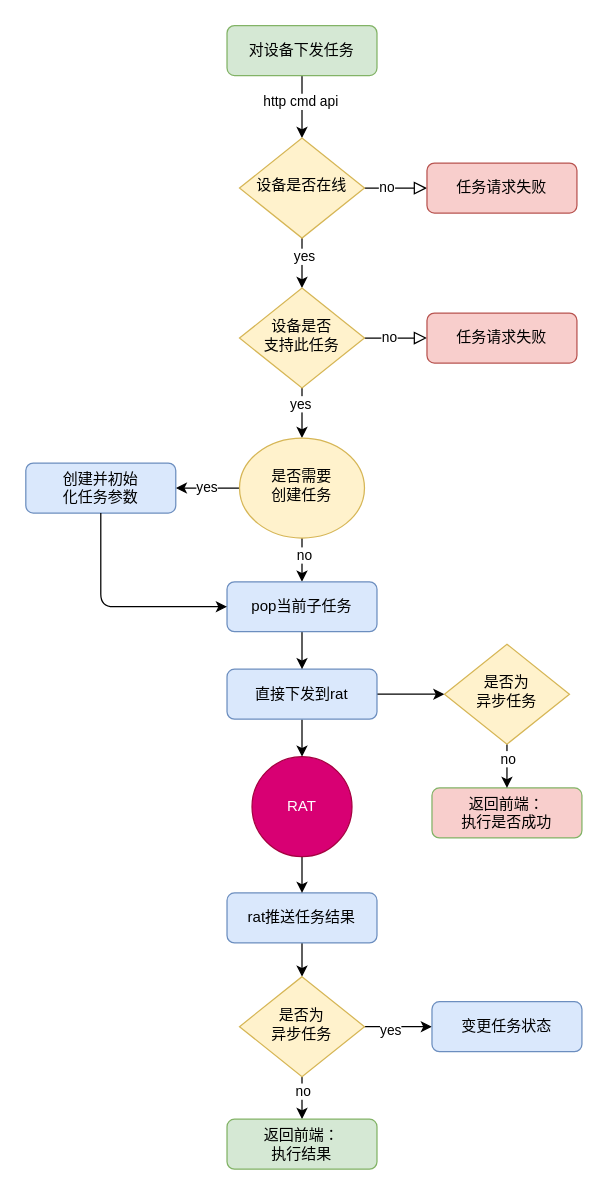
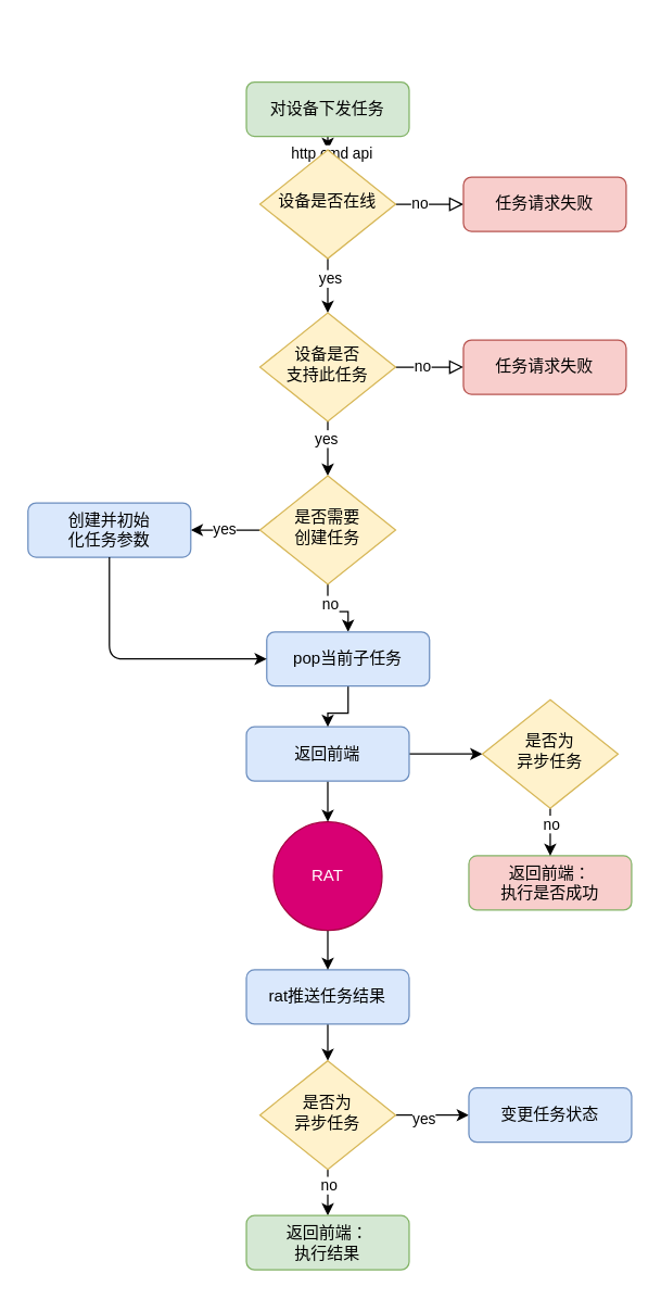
  <mxCell id="0" />
  <mxCell id="1" parent="0" />
  <mxCell id="2" style="edgeStyle=orthogonalEdgeStyle;rounded=0;orthogonalLoop=1;jettySize=auto;html=1;" parent="1" source="4" target="9" edge="1"><mxGeometry relative="1" as="geometry" /></mxCell>
  <mxCell id="3" value="http cmd api" style="edgeLabel;html=1;align=center;verticalAlign=middle;resizable=0;points=[];" parent="2" vertex="1" connectable="0"><mxGeometry x="-0.2" y="-2" relative="1" as="geometry"><mxPoint as="offset" /></mxGeometry></mxCell>
- <mxCell id="4" value="对设备下发任务" style="rounded=1;whiteSpace=wrap;html=1;fontSize=12;glass=0;strokeWidth=1;shadow=0;fillColor=#d5e8d4;strokeColor=#82b366;" parent="1" vertex="1"><mxGeometry x="181" y="20" width="120" height="40" as="geometry" /></mxCell>
+ <mxCell id="4" value="对设备下发任务" style="rounded=1;whiteSpace=wrap;html=1;fontSize=12;glass=0;strokeWidth=1;shadow=0;fillColor=#d5e8d4;strokeColor=#82b366;" parent="1" vertex="1"><mxGeometry x="181" y="60" width="120" height="40" as="geometry" /></mxCell>
  <mxCell id="5" value="" style="edgeStyle=orthogonalEdgeStyle;rounded=0;html=1;jettySize=auto;orthogonalLoop=1;fontSize=11;endArrow=block;endFill=0;endSize=8;strokeWidth=1;shadow=0;labelBackgroundColor=none;" parent="1" source="9" target="10" edge="1"><mxGeometry y="10" relative="1" as="geometry"><mxPoint as="offset" /></mxGeometry></mxCell>
  <mxCell id="6" value="no" style="edgeLabel;html=1;align=center;verticalAlign=middle;resizable=0;points=[];" parent="5" vertex="1" connectable="0"><mxGeometry x="-0.32" y="1" relative="1" as="geometry"><mxPoint as="offset" /></mxGeometry></mxCell>
  <mxCell id="7" style="edgeStyle=orthogonalEdgeStyle;rounded=0;orthogonalLoop=1;jettySize=auto;html=1;entryX=0.5;entryY=0;entryDx=0;entryDy=0;" parent="1" source="9" target="15" edge="1"><mxGeometry relative="1" as="geometry" /></mxCell>
  <mxCell id="8" value="yes" style="edgeLabel;html=1;align=center;verticalAlign=middle;resizable=0;points=[];" parent="7" vertex="1" connectable="0"><mxGeometry x="-0.3" y="1" relative="1" as="geometry"><mxPoint as="offset" /></mxGeometry></mxCell>
  <mxCell id="9" value="设备是否在线" style="rhombus;whiteSpace=wrap;html=1;shadow=0;fontFamily=Helvetica;fontSize=12;align=center;strokeWidth=1;spacing=6;spacingTop=-4;fillColor=#fff2cc;strokeColor=#d6b656;" parent="1" vertex="1"><mxGeometry x="191" y="110" width="100" height="80" as="geometry" /></mxCell>
  <mxCell id="10" value="任务请求失败" style="rounded=1;whiteSpace=wrap;html=1;fontSize=12;glass=0;strokeWidth=1;shadow=0;fillColor=#f8cecc;strokeColor=#b85450;" parent="1" vertex="1"><mxGeometry x="341" y="130" width="120" height="40" as="geometry" /></mxCell>
  <mxCell id="11" value="" style="edgeStyle=orthogonalEdgeStyle;rounded=0;html=1;jettySize=auto;orthogonalLoop=1;fontSize=11;endArrow=block;endFill=0;endSize=8;strokeWidth=1;shadow=0;labelBackgroundColor=none;" parent="1" source="15" target="16" edge="1"><mxGeometry y="10" relative="1" as="geometry"><mxPoint as="offset" /></mxGeometry></mxCell>
  <mxCell id="12" value="no" style="edgeLabel;html=1;align=center;verticalAlign=middle;resizable=0;points=[];" parent="11" vertex="1" connectable="0"><mxGeometry x="-0.24" y="1" relative="1" as="geometry"><mxPoint as="offset" /></mxGeometry></mxCell>
  <mxCell id="13" style="edgeStyle=orthogonalEdgeStyle;rounded=0;orthogonalLoop=1;jettySize=auto;html=1;entryX=0.5;entryY=0;entryDx=0;entryDy=0;" parent="1" source="15" target="20" edge="1"><mxGeometry relative="1" as="geometry" /></mxCell>
  <mxCell id="14" value="yes" style="edgeLabel;html=1;align=center;verticalAlign=middle;resizable=0;points=[];" parent="13" vertex="1" connectable="0"><mxGeometry x="-0.4" y="-2" relative="1" as="geometry"><mxPoint as="offset" /></mxGeometry></mxCell>
  <mxCell id="15" value="设备是否&lt;br&gt;支持此任务" style="rhombus;whiteSpace=wrap;html=1;shadow=0;fontFamily=Helvetica;fontSize=12;align=center;strokeWidth=1;spacing=6;spacingTop=-4;fillColor=#fff2cc;strokeColor=#d6b656;" parent="1" vertex="1"><mxGeometry x="191" y="230" width="100" height="80" as="geometry" /></mxCell>
  <mxCell id="16" value="任务请求失败" style="rounded=1;whiteSpace=wrap;html=1;fontSize=12;glass=0;strokeWidth=1;shadow=0;fillColor=#f8cecc;strokeColor=#b85450;" parent="1" vertex="1"><mxGeometry x="341" y="250" width="120" height="40" as="geometry" /></mxCell>
  <mxCell id="17" style="edgeStyle=orthogonalEdgeStyle;rounded=0;orthogonalLoop=1;jettySize=auto;html=1;entryX=0.5;entryY=0;entryDx=0;entryDy=0;" edge="1" parent="1" source="20" target="38"><mxGeometry relative="1" as="geometry" /></mxCell>
  <mxCell id="18" value="no" style="edgeLabel;html=1;align=center;verticalAlign=middle;resizable=0;points=[];" vertex="1" connectable="0" parent="17"><mxGeometry x="-0.422" y="1" relative="1" as="geometry"><mxPoint as="offset" /></mxGeometry></mxCell>
  <mxCell id="19" value="yes" style="edgeStyle=orthogonalEdgeStyle;rounded=0;orthogonalLoop=1;jettySize=auto;html=1;entryX=1;entryY=0.5;entryDx=0;entryDy=0;" edge="1" parent="1" source="20" target="21"><mxGeometry relative="1" as="geometry" /></mxCell>
- <mxCell id="20" value="是否需要&lt;br&gt;创建任务" style="ellipse;whiteSpace=wrap;html=1;shadow=0;fontFamily=Helvetica;fontSize=12;align=center;strokeWidth=1;spacing=6;spacingTop=-4;fillColor=#fff2cc;strokeColor=#d6b656;" parent="1" vertex="1"><mxGeometry x="191" y="350" width="100" height="80" as="geometry" /></mxCell>
+ <mxCell id="20" value="是否需要&lt;br&gt;创建任务" style="rhombus;whiteSpace=wrap;html=1;shadow=0;fontFamily=Helvetica;fontSize=12;align=center;strokeWidth=1;spacing=6;spacingTop=-4;fillColor=#fff2cc;strokeColor=#d6b656;" parent="1" vertex="1"><mxGeometry x="191" y="350" width="100" height="80" as="geometry" /></mxCell>
  <mxCell id="21" value="创建并初始&lt;br&gt;化任务参数" style="rounded=1;whiteSpace=wrap;html=1;fontSize=12;glass=0;strokeWidth=1;shadow=0;fillColor=#dae8fc;strokeColor=#6c8ebf;" parent="1" vertex="1"><mxGeometry x="20" y="370" width="120" height="40" as="geometry" /></mxCell>
  <mxCell id="22" style="edgeStyle=orthogonalEdgeStyle;rounded=0;orthogonalLoop=1;jettySize=auto;html=1;" edge="1" parent="1" source="23" target="34"><mxGeometry relative="1" as="geometry" /></mxCell>
  <mxCell id="23" value="rat推送任务结果" style="rounded=1;whiteSpace=wrap;html=1;fontSize=12;glass=0;strokeWidth=1;shadow=0;fillColor=#dae8fc;strokeColor=#6c8ebf;" parent="1" vertex="1"><mxGeometry x="181" y="714" width="120" height="40" as="geometry" /></mxCell>
  <mxCell id="24" style="edgeStyle=orthogonalEdgeStyle;rounded=0;orthogonalLoop=1;jettySize=auto;html=1;entryX=0.5;entryY=0;entryDx=0;entryDy=0;" parent="1" source="25" target="23" edge="1"><mxGeometry relative="1" as="geometry" /></mxCell>
  <mxCell id="25" value="RAT" style="ellipse;whiteSpace=wrap;html=1;aspect=fixed;fillColor=#d80073;strokeColor=#A50040;fontColor=#ffffff;" parent="1" vertex="1"><mxGeometry x="201" y="605" width="80" height="80" as="geometry" /></mxCell>
  <mxCell id="26" value="返回前端：&lt;br&gt;执行是否成功" style="rounded=1;whiteSpace=wrap;html=1;fontSize=12;glass=0;strokeWidth=1;shadow=0;fillColor=#f8cecc;strokeColor=#82b366;" parent="1" vertex="1"><mxGeometry x="345" y="630" width="120" height="40" as="geometry" /></mxCell>
  <mxCell id="27" style="edgeStyle=orthogonalEdgeStyle;rounded=0;orthogonalLoop=1;jettySize=auto;html=1;entryX=0.5;entryY=0;entryDx=0;entryDy=0;" parent="1" source="29" target="25" edge="1"><mxGeometry relative="1" as="geometry" /></mxCell>
  <mxCell id="28" style="edgeStyle=orthogonalEdgeStyle;rounded=0;orthogonalLoop=1;jettySize=auto;html=1;entryX=0;entryY=0.5;entryDx=0;entryDy=0;" edge="1" parent="1" source="29" target="41"><mxGeometry relative="1" as="geometry" /></mxCell>
- <mxCell id="29" value="直接下发到rat" style="rounded=1;whiteSpace=wrap;html=1;fontSize=12;glass=0;strokeWidth=1;shadow=0;fillColor=#dae8fc;strokeColor=#6c8ebf;" parent="1" vertex="1"><mxGeometry x="181" y="535" width="120" height="40" as="geometry" /></mxCell>
+ <mxCell id="29" value="返回前端" style="rounded=1;whiteSpace=wrap;html=1;fontSize=12;glass=0;strokeWidth=1;shadow=0;fillColor=#dae8fc;strokeColor=#6c8ebf;" parent="1" vertex="1"><mxGeometry x="181" y="535" width="120" height="40" as="geometry" /></mxCell>
  <mxCell id="30" style="edgeStyle=orthogonalEdgeStyle;rounded=0;orthogonalLoop=1;jettySize=auto;html=1;entryX=0;entryY=0.5;entryDx=0;entryDy=0;" parent="1" source="34" target="36" edge="1"><mxGeometry relative="1" as="geometry" /></mxCell>
  <mxCell id="31" value="yes" style="edgeLabel;html=1;align=center;verticalAlign=middle;resizable=0;points=[];" parent="30" vertex="1" connectable="0"><mxGeometry x="-0.257" y="-2" relative="1" as="geometry"><mxPoint as="offset" /></mxGeometry></mxCell>
  <mxCell id="32" style="edgeStyle=orthogonalEdgeStyle;rounded=0;orthogonalLoop=1;jettySize=auto;html=1;exitX=0.5;exitY=1;exitDx=0;exitDy=0;entryX=0.5;entryY=0;entryDx=0;entryDy=0;" edge="1" parent="1" source="34" target="35"><mxGeometry relative="1" as="geometry" /></mxCell>
  <mxCell id="33" value="no" style="edgeLabel;html=1;align=center;verticalAlign=middle;resizable=0;points=[];" vertex="1" connectable="0" parent="32"><mxGeometry x="-0.353" relative="1" as="geometry"><mxPoint as="offset" /></mxGeometry></mxCell>
  <mxCell id="34" value="是否为&lt;br&gt;异步任务" style="rhombus;whiteSpace=wrap;html=1;shadow=0;fontFamily=Helvetica;fontSize=12;align=center;strokeWidth=1;spacing=6;spacingTop=-4;fillColor=#fff2cc;strokeColor=#d6b656;" parent="1" vertex="1"><mxGeometry x="191" y="781" width="100" height="80" as="geometry" /></mxCell>
  <mxCell id="35" value="返回前端：&lt;br&gt;执行结果" style="rounded=1;whiteSpace=wrap;html=1;fontSize=12;glass=0;strokeWidth=1;shadow=0;fillColor=#d5e8d4;strokeColor=#82b366;" parent="1" vertex="1"><mxGeometry x="181" y="895" width="120" height="40" as="geometry" /></mxCell>
  <mxCell id="36" value="变更任务状态" style="rounded=1;whiteSpace=wrap;html=1;fontSize=12;glass=0;strokeWidth=1;shadow=0;fillColor=#dae8fc;strokeColor=#6c8ebf;" parent="1" vertex="1"><mxGeometry x="345" y="801" width="120" height="40" as="geometry" /></mxCell>
  <mxCell id="37" style="edgeStyle=orthogonalEdgeStyle;rounded=0;orthogonalLoop=1;jettySize=auto;html=1;entryX=0.5;entryY=0;entryDx=0;entryDy=0;" edge="1" parent="1" source="38" target="29"><mxGeometry relative="1" as="geometry" /></mxCell>
- <mxCell id="38" value="pop当前子任务" style="rounded=1;whiteSpace=wrap;html=1;fontSize=12;glass=0;strokeWidth=1;shadow=0;fillColor=#dae8fc;strokeColor=#6c8ebf;" parent="1" vertex="1"><mxGeometry x="181" y="465" width="120" height="40" as="geometry" /></mxCell>
+ <mxCell id="38" value="pop当前子任务" style="rounded=1;whiteSpace=wrap;html=1;fontSize=12;glass=0;strokeWidth=1;shadow=0;fillColor=#dae8fc;strokeColor=#6c8ebf;" parent="1" vertex="1"><mxGeometry x="196" y="465" width="120" height="40" as="geometry" /></mxCell>
  <mxCell id="39" style="edgeStyle=orthogonalEdgeStyle;rounded=0;orthogonalLoop=1;jettySize=auto;html=1;entryX=0.5;entryY=0;entryDx=0;entryDy=0;" edge="1" parent="1" source="41" target="26"><mxGeometry relative="1" as="geometry" /></mxCell>
  <mxCell id="40" value="no" style="edgeLabel;html=1;align=center;verticalAlign=middle;resizable=0;points=[];" vertex="1" connectable="0" parent="39"><mxGeometry x="-0.511" relative="1" as="geometry"><mxPoint as="offset" /></mxGeometry></mxCell>
  <mxCell id="41" value="是否为&lt;br&gt;异步任务" style="rhombus;whiteSpace=wrap;html=1;shadow=0;fontFamily=Helvetica;fontSize=12;align=center;strokeWidth=1;spacing=6;spacingTop=-4;fillColor=#fff2cc;strokeColor=#d6b656;" vertex="1" parent="1"><mxGeometry x="355" y="515" width="100" height="80" as="geometry" /></mxCell>
  <mxCell id="42" value="" style="endArrow=classic;html=1;exitX=0.5;exitY=1;exitDx=0;exitDy=0;entryX=0;entryY=0.5;entryDx=0;entryDy=0;" edge="1" parent="1" source="21" target="38"><mxGeometry width="50" height="50" relative="1" as="geometry"><mxPoint x="75" y="495" as="sourcePoint" /><mxPoint x="125" y="445" as="targetPoint" /><Array as="points"><mxPoint x="80" y="485" /></Array></mxGeometry></mxCell>
